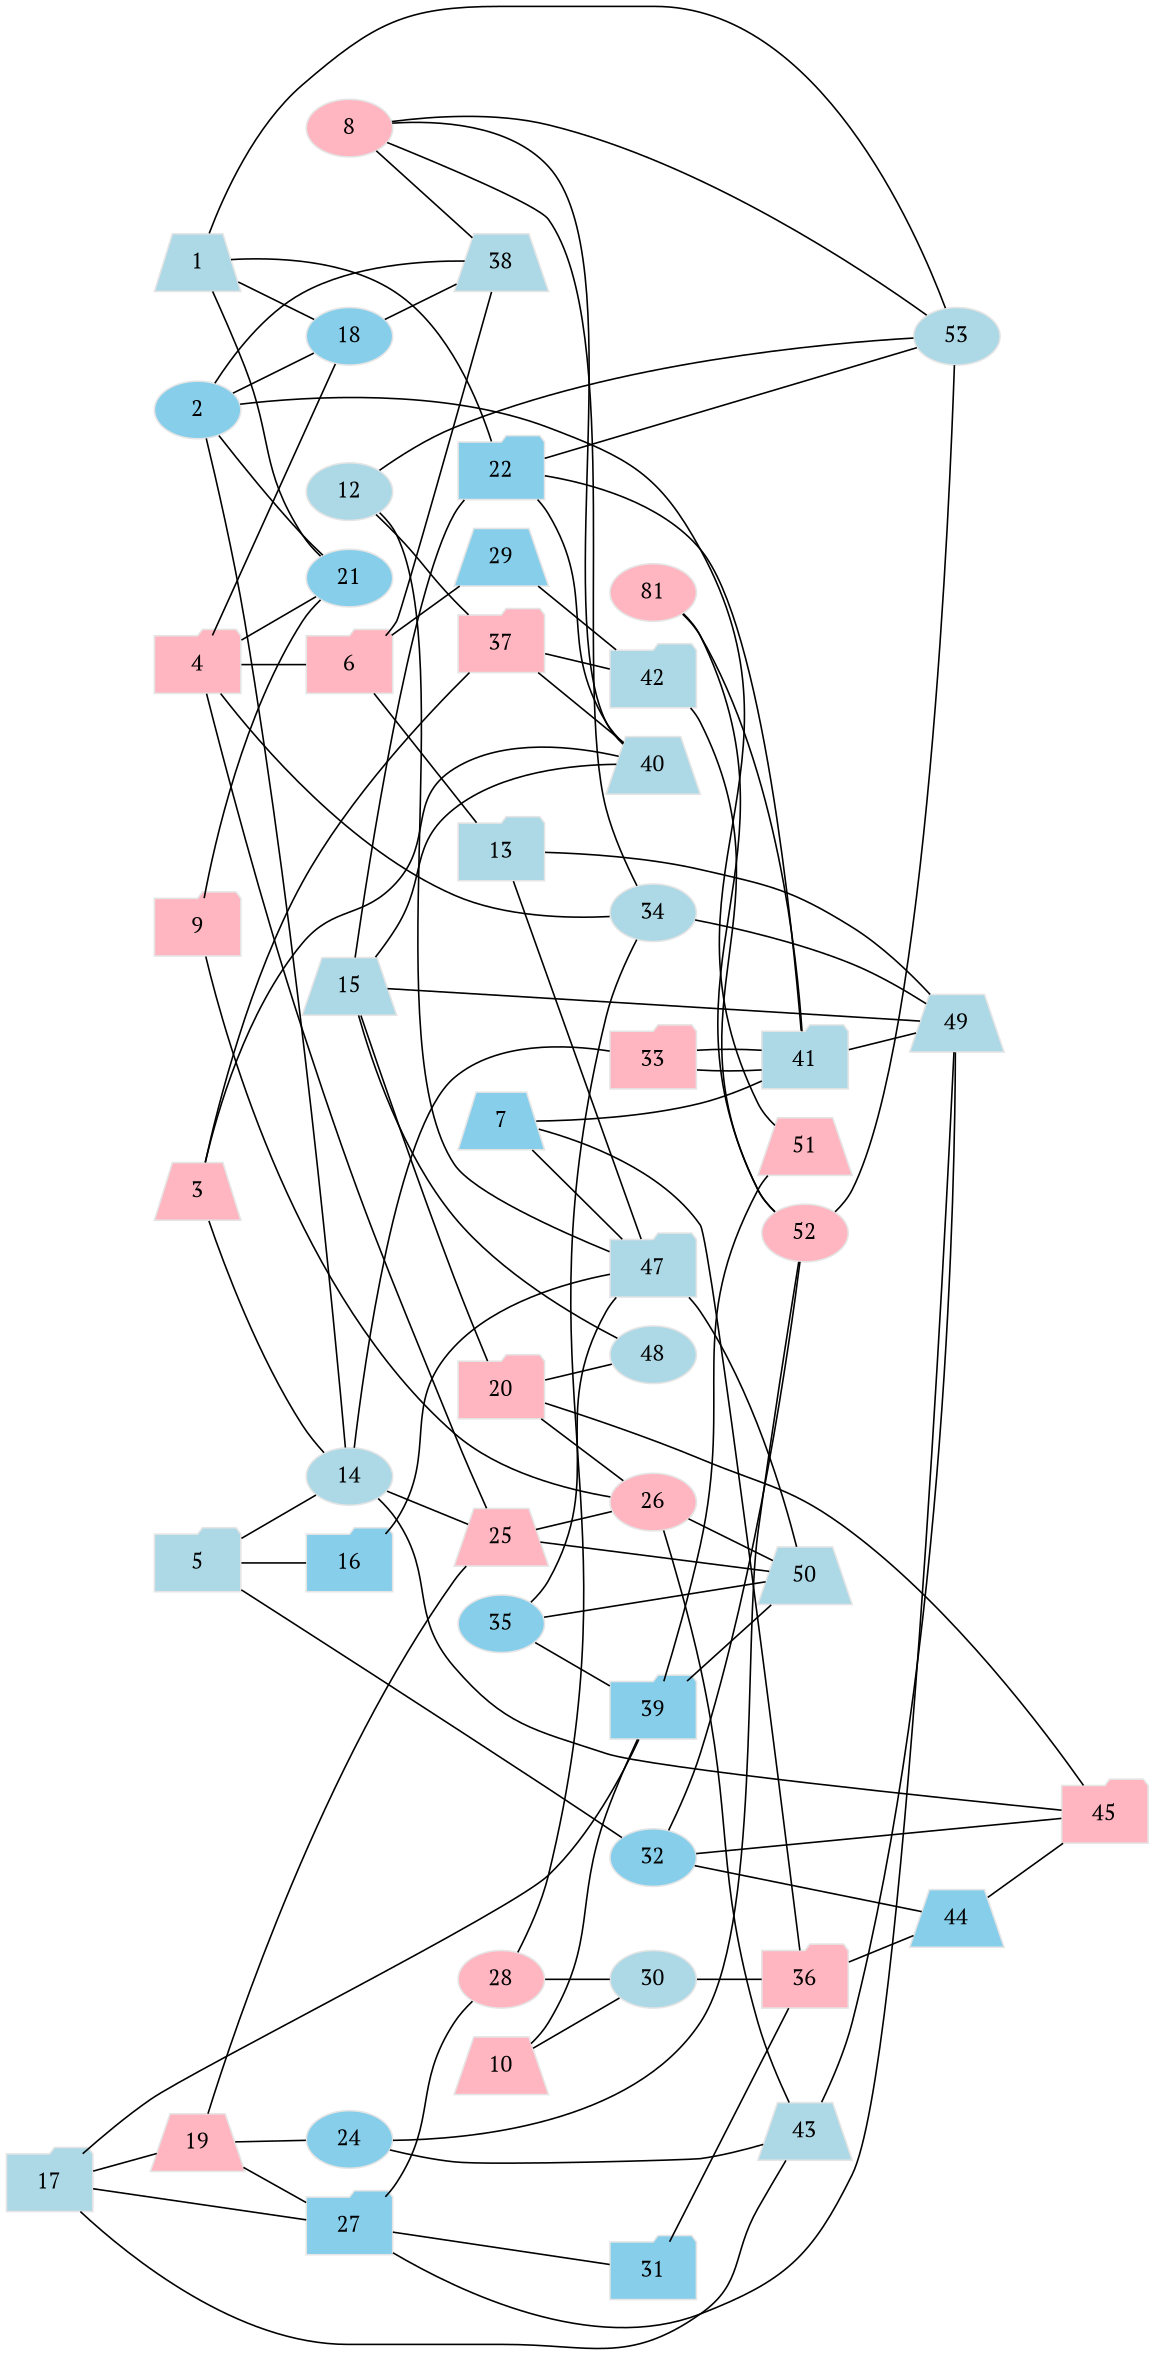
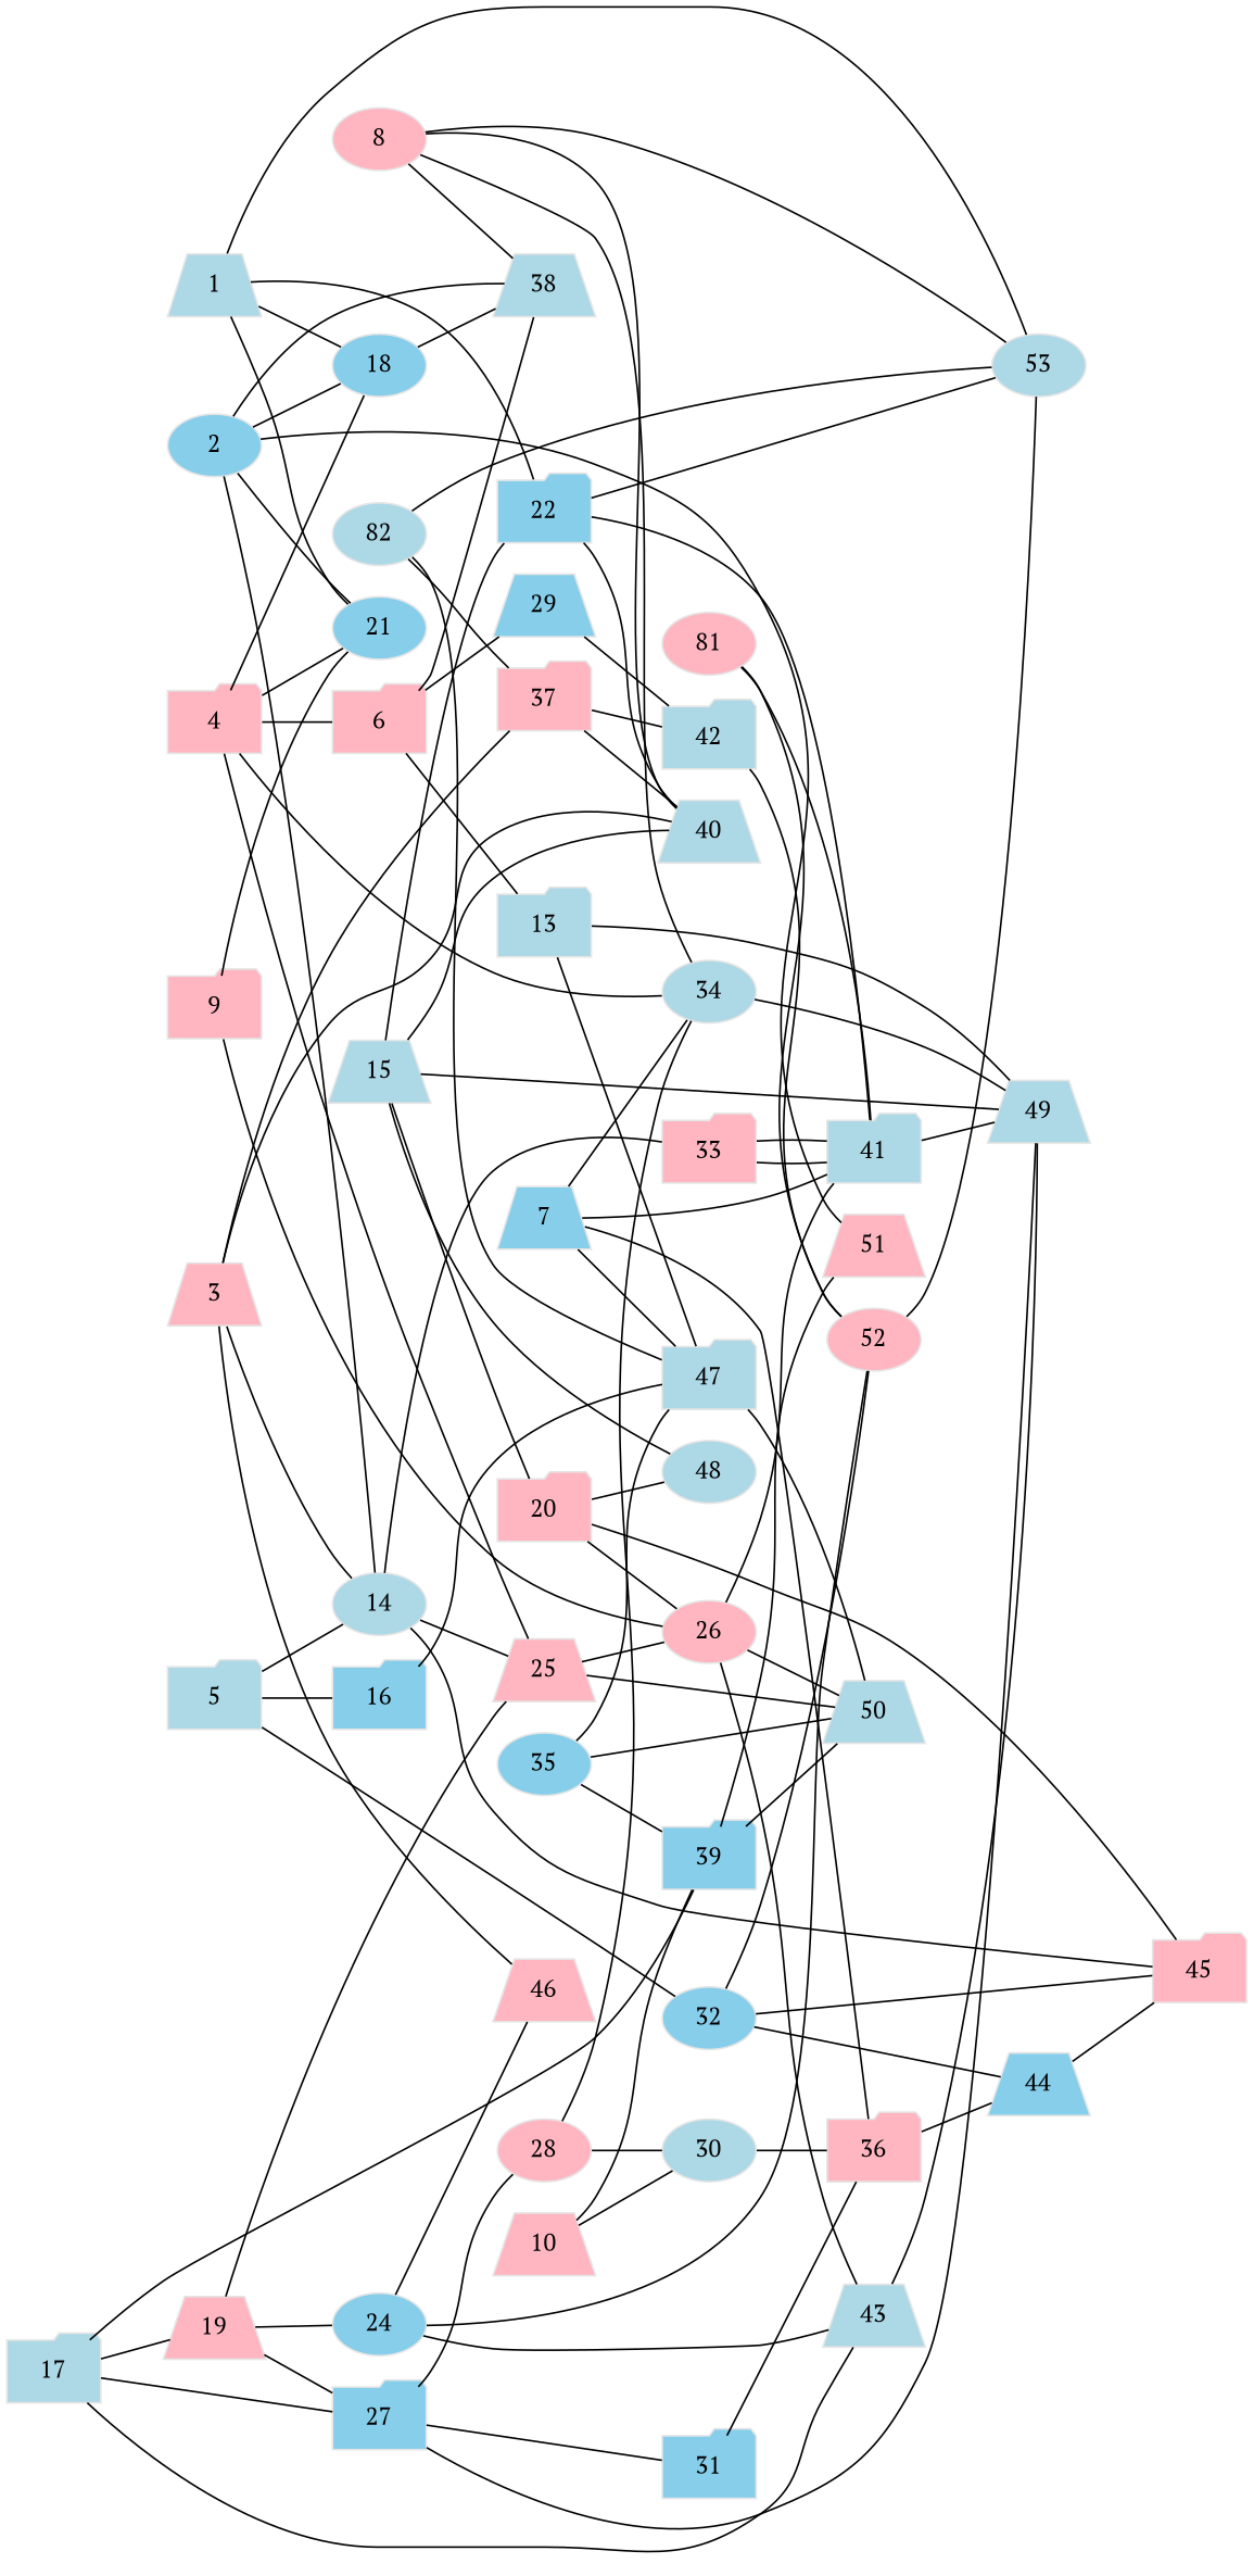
  graph {
    fontname="PT Serif"
    rankdir=LR
    node [color=gray90 fillcolor=lightblue fontname="PT Serif" shape=folder style=filled]
    edge [fontname="PT Serif"]
    1 [shape=trapezium]
    18 [fillcolor=skyblue shape=ellipse]
    21 [fillcolor=skyblue shape=ellipse]
    22 [fillcolor=skyblue]
    53 [shape=ellipse]
    38 [shape=trapezium]
    40 [shape=trapezium]
    41
    2 [fillcolor=skyblue shape=ellipse]
    14 [shape=ellipse]
    51 [fillcolor=lightpink shape=trapezium]
    25 [fillcolor=lightpink shape=trapezium]
    33 [fillcolor=lightpink]
    45 [fillcolor=lightpink]
    3 [fillcolor=lightpink shape=trapezium]
    37 [fillcolor=lightpink]
+   46 [fillcolor=lightpink shape=trapezium]
    42
    4 [fillcolor=lightpink]
    6 [fillcolor=lightpink]
    34 [shape=ellipse]
    13
    29 [fillcolor=skyblue shape=trapezium]
    26 [fillcolor=lightpink shape=ellipse]
    50 [shape=trapezium]
    49 [shape=trapezium]
    5
    16 [fillcolor=skyblue]
    32 [fillcolor=skyblue shape=ellipse]
    47
    52 [fillcolor=lightpink shape=ellipse]
    44 [fillcolor=skyblue shape=trapezium]
    7 [fillcolor=skyblue shape=trapezium]
    36 [fillcolor=lightpink]
    8 [fillcolor=lightpink shape=ellipse]
    9 [fillcolor=lightpink]
    43 [shape=trapezium]
    10 [fillcolor=lightpink shape=trapezium]
    30 [shape=ellipse]
    39 [fillcolor=skyblue]
    n41 [fillcolor=lightpink label=81 shape=ellipse]
-   12 [shape=ellipse]
+   12 [shape=ellipse label=82]
    15 [shape=trapezium]
    20 [fillcolor=lightpink]
    48 [shape=ellipse]
    17
    19 [fillcolor=lightpink shape=trapezium]
    27 [fillcolor=skyblue]
    24 [fillcolor=skyblue shape=ellipse]
    28 [fillcolor=lightpink shape=ellipse]
    31 [fillcolor=skyblue]
    35 [fillcolor=skyblue shape=ellipse]
    1 -- 18
    1 -- 21
    1 -- 22
    1 -- 53
    18 -- 38
    22 -- 53
    22 -- 40
    22 -- 41
    41 -- 49
    2 -- 18
    2 -- 21
    2 -- 38
    2 -- 14
    2 -- 51
    14 -- 25
    14 -- 33
    14 -- 45
    25 -- 26
    25 -- 50
    33 -- 41
    33 -- 41
    3 -- 40
    3 -- 14
    3 -- 37
+   3 -- 46
    37 -- 40
    37 -- 42
    42 -- 52
    4 -- 18
    4 -- 21
    4 -- 25
    4 -- 6
    4 -- 34
    6 -- 38
    6 -- 13
    6 -- 29
    34 -- 49
    13 -- 49
    13 -- 47
    29 -- 42
+   26 -- 41
    26 -- 50
    26 -- 43
    5 -- 14
    5 -- 16
    5 -- 32
    16 -- 47
    32 -- 45
    32 -- 52
    32 -- 44
    47 -- 50
    52 -- 53
    44 -- 45
    7 -- 41
+   7 -- 34
    7 -- 47
    7 -- 36
    36 -- 44
    8 -- 53
    8 -- 38
    8 -- 40
    8 -- 34
    9 -- 21
    9 -- 26
    43 -- 49
    10 -- 30
    10 -- 39
    30 -- 36
    39 -- 51
    39 -- 50
    n41 -- 41
    n41 -- 52
    12 -- 53
    12 -- 37
    12 -- 47
    15 -- 22
    15 -- 40
    15 -- 49
    15 -- 20
    15 -- 48
    20 -- 45
    20 -- 26
    20 -- 48
    17 -- 43
    17 -- 39
    17 -- 19
    17 -- 27
    19 -- 25
    19 -- 27
    19 -- 24
    27 -- 49
    27 -- 28
    27 -- 31
+   24 -- 46
    24 -- 52
    24 -- 43
    28 -- 34
    28 -- 30
    31 -- 36
    35 -- 50
    35 -- 47
    35 -- 39
  }
